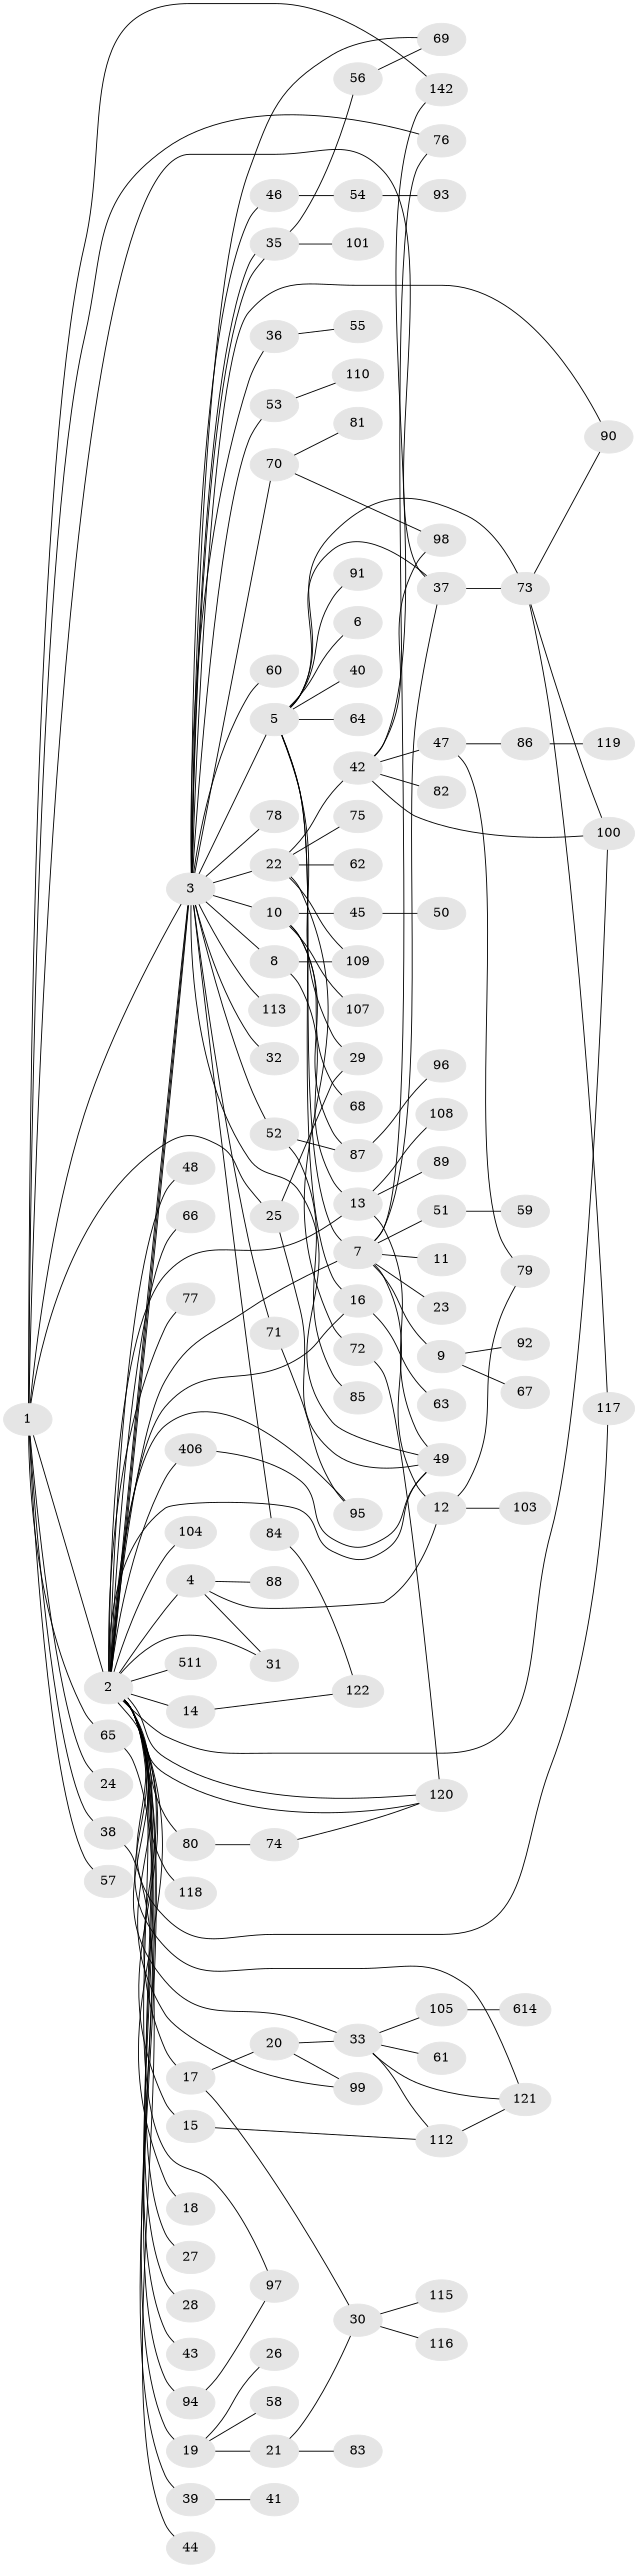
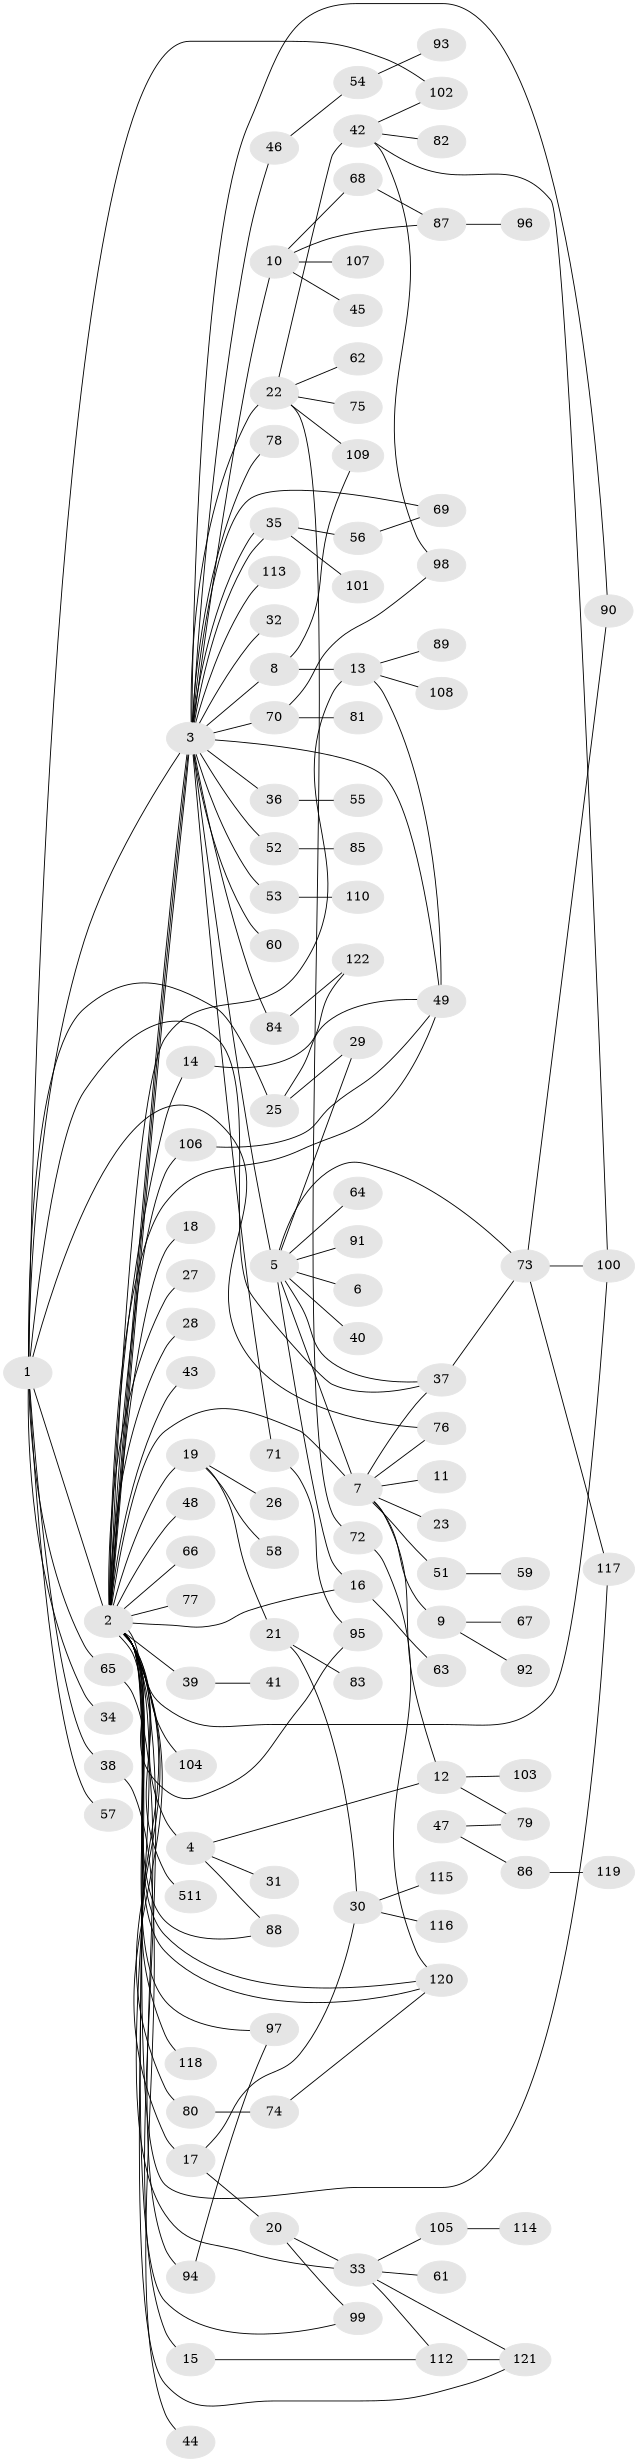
  graph {
    rankdir=LR
    node [color=gray90 style=filled]
    1
    2
    3
-   24
+   24 [label=34]
    25
    37
    38
    57
    65
    76
-   102 [label=142]
+   102
    4
    7
    13
    14
    15
    16
    17
    18
    19
    27
    28
    33
    39
    43
    48
    49
    66
    77
    80
    88
    95
    97
    99
    100
    104
-   106 [label=406]
+   106
    n38 [label=511]
    117
    118
    120
    121
    5
    8
    10
    22
    32
    35
    36
    46
    52
    53
    60
    69
    70
    71
    78
    84
    90
    113
    29
    73
    44
    94
    12
    31
    9
    11
    23
    51
    89
    108
    122
    112
    63
    20
    30
    21
    26
    58
    61
    105
    41
    74
    6
    40
    64
    91
    109
    45
    68
    87
    107
    42
    62
    72
    75
    56
    101
    55
    54
    85
    110
    98
    81
    79
    103
    67
    92
    59
-   50
    96
    115
    116
    83
    47
    82
-   114 [label=614]
+   114
    86
    93
    119
    1 -- 2
    1 -- 3
    1 -- 24
    1 -- 25
    1 -- 37
    1 -- 38
    1 -- 57
    1 -- 65
    1 -- 76
    1 -- 102
    2 -- 3
    2 -- 3
    2 -- 3
    2 -- 4
    2 -- 7
    2 -- 13
    2 -- 14
    2 -- 15
    2 -- 16
    2 -- 17
    2 -- 18
    2 -- 19
    2 -- 27
    2 -- 28
    2 -- 33
    2 -- 39
    2 -- 43
    2 -- 48
    2 -- 49
    2 -- 66
    2 -- 77
    2 -- 80
-   2 -- 31
+   2 -- 88
    2 -- 95
    2 -- 97
    2 -- 99
    2 -- 100
    2 -- 104
    2 -- 106
    2 -- n38
    2 -- 117
    2 -- 118
    2 -- 120
    2 -- 120
    2 -- 121
    3 -- 49
    3 -- 5
    3 -- 8
    3 -- 10
    3 -- 22
    3 -- 32
    3 -- 35
    3 -- 35
    3 -- 36
    3 -- 46
    3 -- 52
    3 -- 53
    3 -- 60
    3 -- 69
    3 -- 70
    3 -- 71
    3 -- 78
    3 -- 84
    3 -- 90
    3 -- 113
    25 -- 49
    25 -- 29
    37 -- 73
    38 -- 44
    65 -- 94
    4 -- 88
    4 -- 12
    4 -- 31
    7 -- 37
    7 -- 76
    7 -- 12
    7 -- 9
    7 -- 11
    7 -- 23
    7 -- 51
    13 -- 49
    13 -- 89
    13 -- 108
    14 -- 122
    15 -- 112
    16 -- 63
    17 -- 20
    17 -- 30
    19 -- 21
    19 -- 26
    19 -- 58
    33 -- 121
    33 -- 112
    33 -- 61
    33 -- 105
    39 -- 41
    80 -- 74
    106 -- 49
    5 -- 37
    5 -- 7
    5 -- 16
    5 -- 29
    5 -- 73
    5 -- 6
    5 -- 40
    5 -- 64
    5 -- 91
    8 -- 13
    8 -- 109
    10 -- 45
    10 -- 68
    10 -- 87
    10 -- 107
    22 -- 109
    22 -- 42
    22 -- 62
    22 -- 72
    22 -- 75
    35 -- 56
    35 -- 101
    36 -- 55
    46 -- 54
-   52 -- 87
+   68 -- 87
    52 -- 85
    53 -- 110
    70 -- 98
    70 -- 81
    71 -- 95
    84 -- 122
    73 -- 100
    73 -- 117
    73 -- 90
    94 -- 97
    12 -- 79
    12 -- 103
    9 -- 67
    9 -- 92
    51 -- 59
    112 -- 121
    20 -- 33
    20 -- 99
    30 -- 115
    30 -- 116
    21 -- 30
    21 -- 83
    105 -- 114
    74 -- 120
-   45 -- 50
    87 -- 96
    42 -- 102
    42 -- 100
    42 -- 98
-   42 -- 47
    42 -- 82
    72 -- 120
    56 -- 69
    54 -- 93
    47 -- 79
    47 -- 86
    86 -- 119
  }
